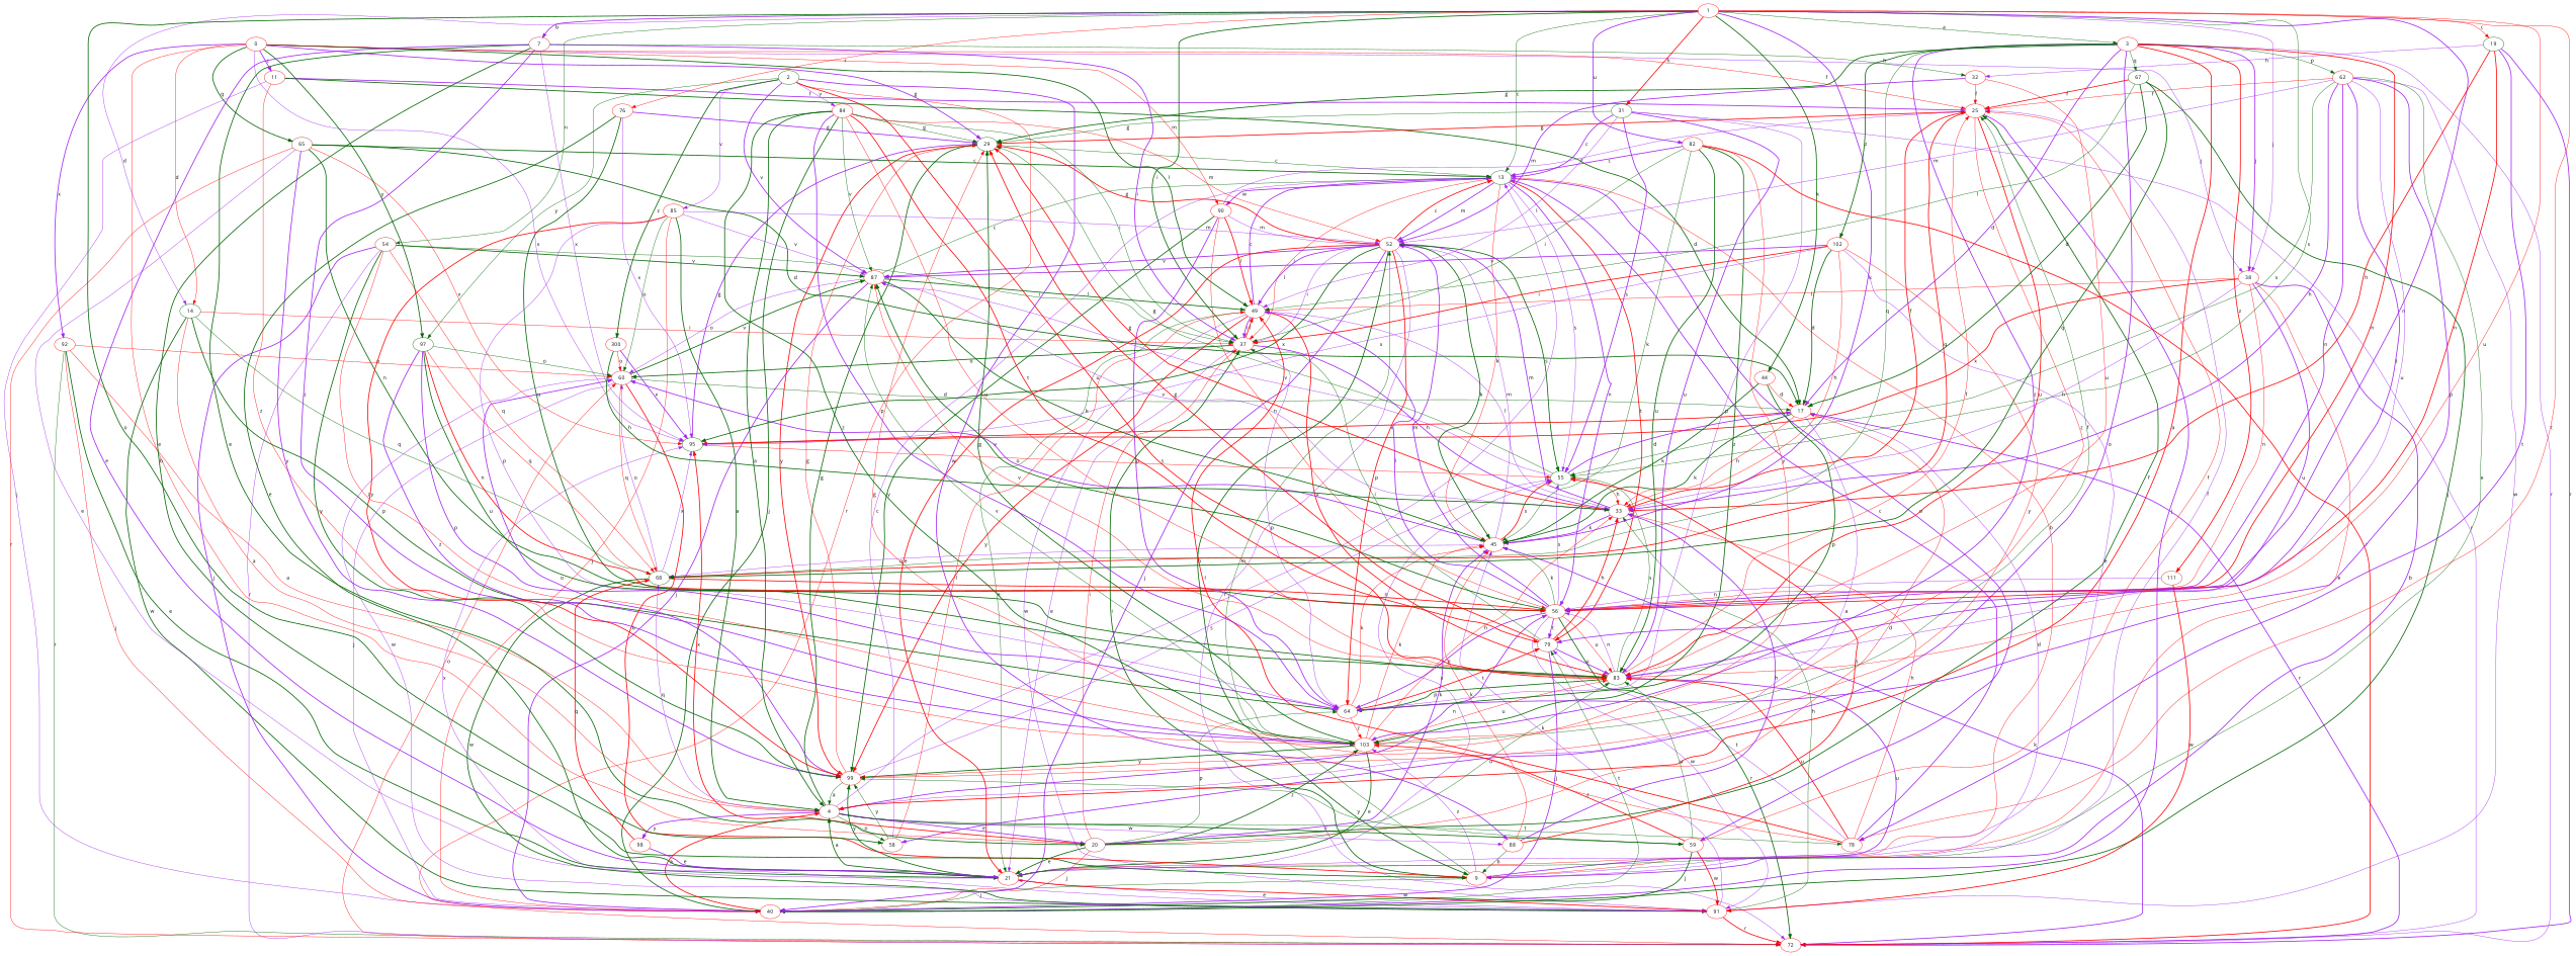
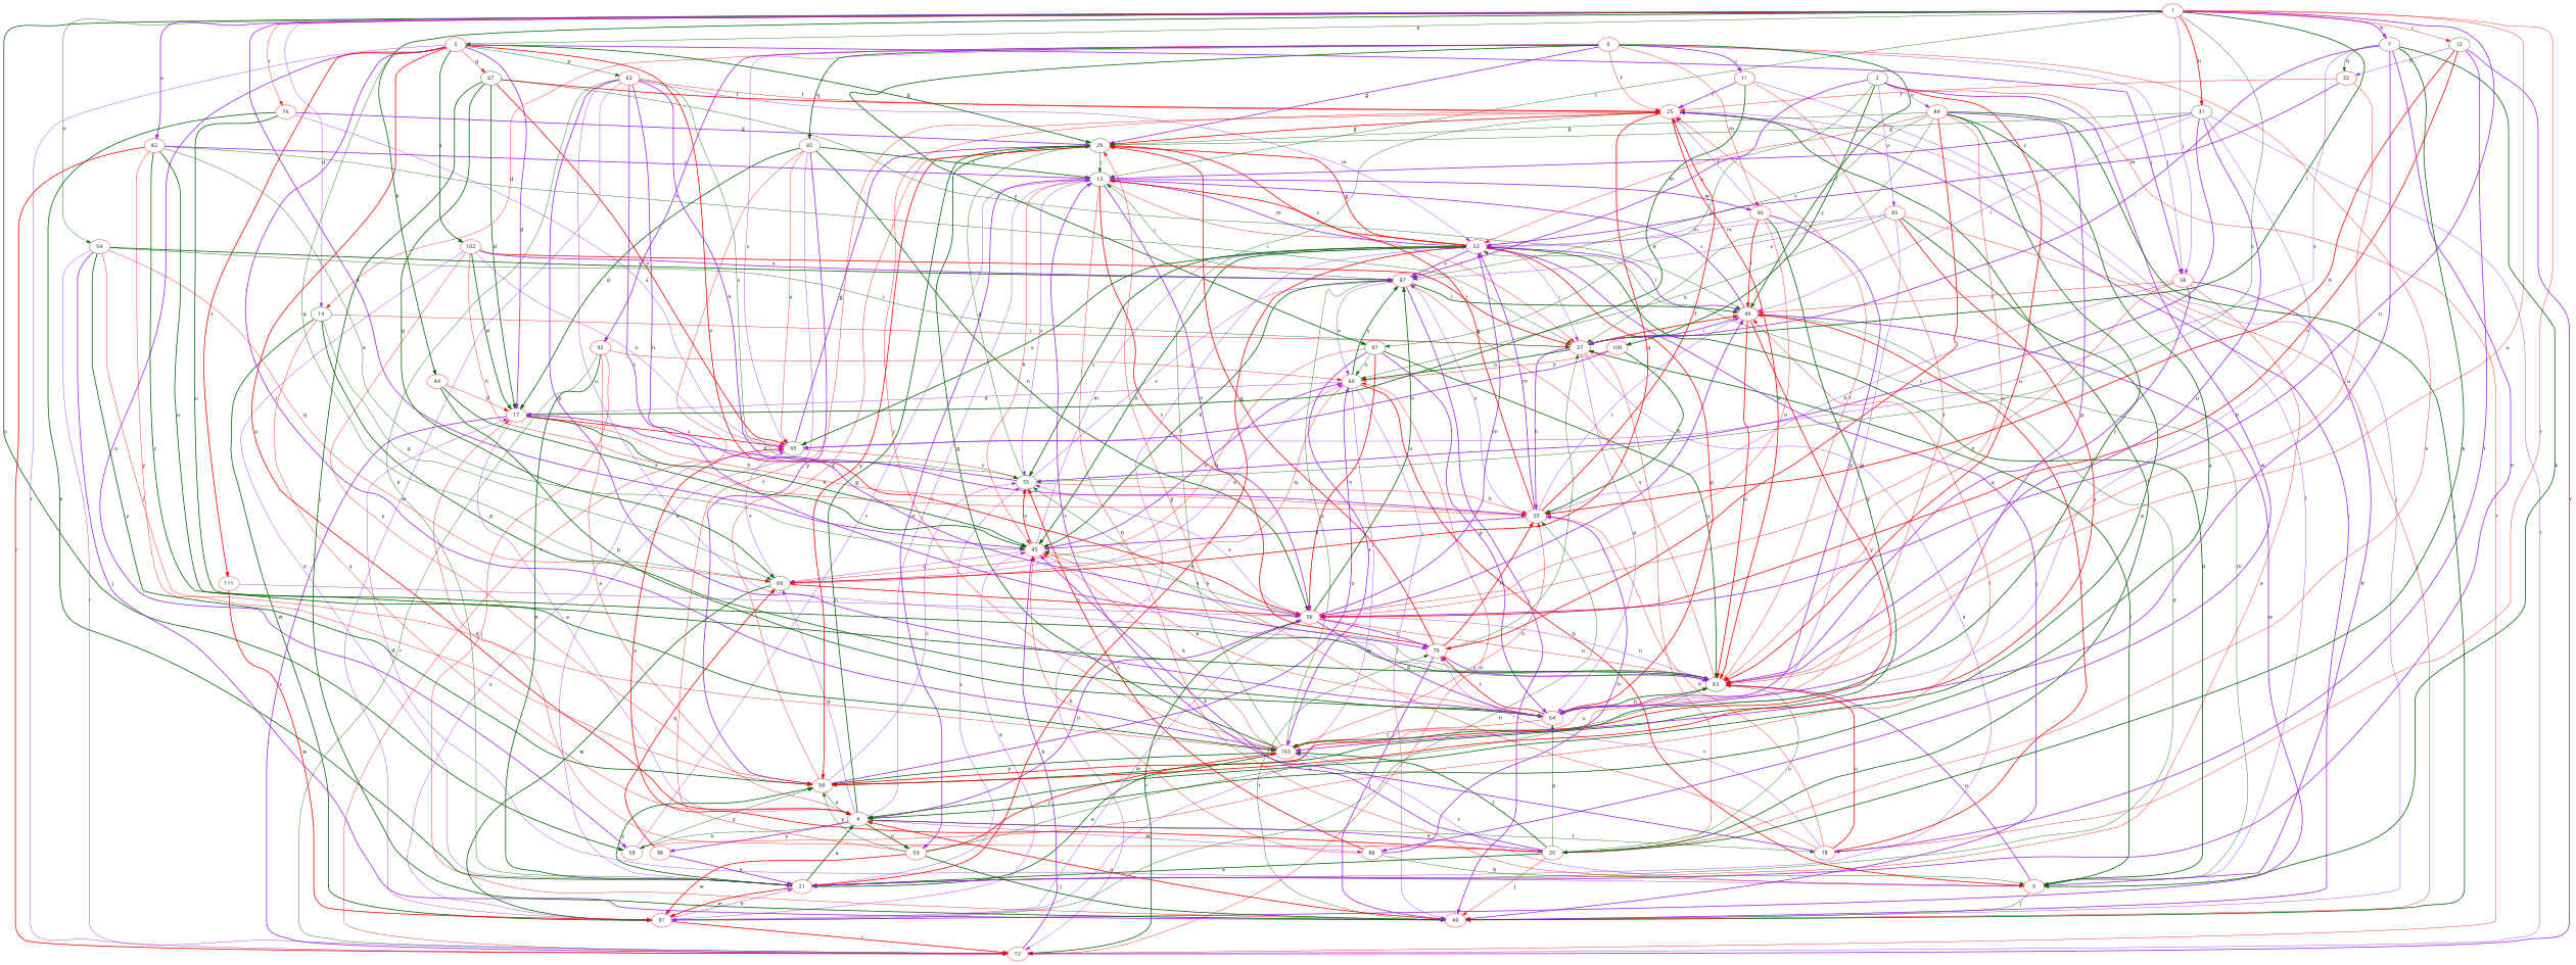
  strict digraph {
    fontname="Open Sans"
    node [color=red fontname="Open Sans"]
    edge [color=purple fontname="Open Sans" style=bold]
    0
    11
    14 [color=darkgreen]
    20 [color=brown]
    25
    29 [color=darkgreen]
    38
    49 [color=brown]
    65 [color=brown]
    92
    95 [color=darkgreen]
    97 [color=darkgreen]
    90
    17
    103
    40
    37
    4 [color=brown]
    68 [color=darkgreen]
    64
    91
    45
    83 [color=darkgreen]
    21
    13 [color=darkgreen]
    99
    56
    9
    33 [color=brown]
    52
    n31 [color=darkgreen label=55]
    72
    87
    60 [color=brown]
    1
    3
    7 [color=brown]
-   12 [color=darkgreen label=19]
+   12 [color=darkgreen]
    31 [color=darkgreen]
    44
    54 [color=brown]
    58 [color=brown]
    n43 [label=76]
    78
    82
    62
    67 [color=darkgreen]
    n48 [color=brown label=111]
    102
    32
    59
    79 [color=brown]
    2 [color=darkgreen]
    84
    85
    88
-   100 [label=300]
+   100
    98
    0 -> 11 [label=c]
    0 -> 14 [color=red label=d style=solid]
    0 -> 20 [color=red label=e style=solid]
    0 -> 25 [color=red label=f style=solid]
    0 -> 29 [label=g]
    0 -> 38 [label=j style=solid]
    0 -> 49 [color=darkgreen label=l]
    0 -> 65 [color=darkgreen label=q]
    0 -> 92 [label=x]
    0 -> 95 [label=x style=solid]
    0 -> 97 [color=darkgreen label=y]
    0 -> 90 [color=red label=m style=solid]
    11 -> 25 [label=f]
    11 -> 17 [color=darkgreen label=d]
    11 -> 103 [color=red label=z style=solid]
    11 -> 40 [label=j style=solid]
    14 -> 37 [color=red label=i style=solid]
    14 -> 4 [color=red label=a style=solid]
    14 -> 68 [color=darkgreen label=q style=solid]
    14 -> 64 [color=darkgreen label=p]
    14 -> 91 [color=darkgreen label=w]
    20 -> 25 [color=darkgreen label=f]
    20 -> 95 [color=red label=x]
    20 -> 17 [color=red label=d style=solid]
    20 -> 103 [color=darkgreen label=z]
    20 -> 40 [color=red label=j style=solid]
    20 -> 37 [color=red label=i style=solid]
    20 -> 64 [color=darkgreen label=p style=solid]
    20 -> 45 [label=k]
    20 -> 83 [color=darkgreen label=u style=solid]
    20 -> 21 [color=darkgreen label=e]
    25 -> 29 [color=red label=g]
    25 -> 103 [color=red label=z style=solid]
    25 -> 40 [label=j]
    25 -> 68 [color=red label=q]
    25 -> 83 [color=red label=u]
    29 -> 13 [color=darkgreen label=c style=solid]
    29 -> 99 [color=red label=y]
    38 -> 49 [color=red label=l style=solid]
-   38 -> 95 [color=red label=x]
+   67 -> 95 [color=red label=x]
    38 -> 83 [label=u]
    38 -> 21 [color=red label=e style=solid]
    38 -> 56 [color=red label=n style=solid]
    38 -> 9 [label=b]
    38 -> 33 [label=h style=solid]
    49 -> 37 [label=i]
-   49 -> 91 [label=w style=solid]
+   49 -> 91 [label=w]
    49 -> 83 [color=red label=u]
    49 -> 21 [color=darkgreen label=e style=solid]
    49 -> 13 [label=c]
    49 -> 99 [color=red label=y]
    65 -> 95 [color=red label=x style=solid]
    65 -> 17 [color=darkgreen label=d]
    65 -> 21 [label=e style=solid]
    65 -> 13 [color=darkgreen label=c]
    65 -> 99 [label=y]
    65 -> 56 [color=darkgreen label=n]
    65 -> 72 [color=red label=r style=solid]
    92 -> 40 [color=red label=j style=solid]
    92 -> 4 [color=red label=a style=solid]
    92 -> 21 [color=darkgreen label=e]
    92 -> 72 [color=darkgreen label=r style=solid]
    92 -> 60 [color=red label=o style=solid]
    95 -> 29 [label=g]
    95 -> n31 [color=red label=s style=solid]
    97 -> 103 [label=z]
    97 -> 68 [color=red label=q style=solid]
    97 -> 64 [label=p]
    97 -> 83 [color=darkgreen label=u]
    97 -> 56 [color=red label=n]
    97 -> 60 [color=darkgreen label=o style=solid]
    90 -> 25 [label=f style=solid]
    90 -> 49 [color=red label=l]
    90 -> 64 [label=p]
    90 -> 99 [color=darkgreen label=y]
    90 -> 56 [color=red label=n style=solid]
    90 -> 52 [label=m style=solid]
    17 -> 95 [color=red label=x]
    17 -> 4 [label=a style=solid]
    17 -> 45 [color=darkgreen label=k]
    17 -> 33 [color=red label=h style=solid]
    17 -> 72 [label=r]
    103 -> 25 [color=darkgreen label=f style=solid]
    103 -> 29 [color=darkgreen label=g]
    103 -> 45 [color=red label=k style=solid]
    103 -> 83 [color=red label=u style=solid]
    103 -> 21 [color=darkgreen label=e]
    103 -> 99 [color=darkgreen label=y]
    103 -> 33 [color=red label=h style=solid]
    103 -> 87 [color=darkgreen label=v style=solid]
    40 -> 4 [color=red label=a]
    40 -> 79 [color=darkgreen label=t style=solid]
    37 -> 49 [color=red label=l]
    37 -> 64 [label=p style=solid]
    37 -> 21 [label=e style=solid]
    37 -> 33 [label=h]
    37 -> 60 [color=darkgreen label=o]
    4 -> 20 [label=e]
    4 -> 29 [color=darkgreen label=g]
    4 -> 68 [label=q style=solid]
    4 -> 13 [label=c style=solid]
    4 -> 56 [label=n]
    4 -> 58 [color=darkgreen label=o style=solid]
    4 -> 78 [color=darkgreen label=t style=solid]
    4 -> 59 [color=darkgreen label=o]
    4 -> 88 [label=w style=solid]
    4 -> 98 [label=y]
    68 -> 95 [label=x style=solid]
    68 -> 91 [color=darkgreen label=w]
    68 -> 56 [color=red label=n]
    68 -> 60 [label=o style=solid]
    64 -> 103 [color=red label=z style=solid]
    64 -> 45 [color=red label=k style=solid]
    64 -> 79 [color=red label=t]
    91 -> 95 [label=x style=solid]
    91 -> 45 [label=k style=solid]
    91 -> 21 [label=e style=solid]
    91 -> 33 [color=darkgreen label=h style=solid]
    91 -> 72 [color=red label=r]
    45 -> 68 [label=q style=solid]
    45 -> 52 [label=m style=solid]
    45 -> n31 [color=red label=s]
    45 -> 60 [label=o]
    83 -> 25 [color=red label=f style=solid]
    83 -> 64 [color=darkgreen label=p]
    83 -> 56 [label=n style=solid]
    83 -> n31 [color=darkgreen label=s style=solid]
    83 -> 87 [color=red label=v style=solid]
    21 -> 4 [color=darkgreen label=a]
    21 -> 91 [color=red label=w]
    21 -> 99 [color=darkgreen label=y]
    21 -> n31 [label=s style=solid]
    13 -> 90 [label=w]
    13 -> 37 [color=red label=i style=solid]
    13 -> 45 [color=red label=k style=solid]
    13 -> 56 [label=n]
    13 -> 9 [color=red label=b style=solid]
    13 -> 52 [label=m]
    13 -> n31 [label=s style=solid]
    13 -> 59 [label=o]
    13 -> 79 [color=red label=t]
    99 -> 29 [color=red label=g style=solid]
    99 -> 4 [color=darkgreen label=a style=solid]
    99 -> n31 [label=s style=solid]
    99 -> 60 [label=o]
    56 -> 49 [label=l]
    56 -> 64 [label=p]
    56 -> 91 [label=w style=solid]
    56 -> 45 [color=darkgreen label=k style=solid]
    56 -> 83 [color=red label=u style=solid]
    56 -> 52 [label=m]
    56 -> n31 [label=s style=solid]
    56 -> 72 [color=darkgreen label=r]
    56 -> 87 [color=darkgreen label=v]
    56 -> 79 [label=t]
    9 -> 25 [label=f style=solid]
    9 -> 17 [label=d style=solid]
    9 -> 103 [label=z style=solid]
    9 -> 40 [color=darkgreen label=j style=solid]
    9 -> 37 [color=darkgreen label=i]
    9 -> 83 [label=u]
    9 -> 52 [color=darkgreen label=m style=solid]
    33 -> 25 [color=red label=f]
    33 -> 29 [color=red label=g]
    33 -> 49 [label=l style=solid]
    33 -> 45 [label=k]
    33 -> 52 [label=m]
    33 -> 87 [label=v style=solid]
    52 -> 29 [color=red label=g]
    52 -> 49 [label=l]
    52 -> 95 [color=darkgreen label=x]
    52 -> 40 [label=j]
    52 -> 37 [label=i style=solid]
    52 -> 64 [color=red label=p]
    52 -> 45 [color=darkgreen label=k]
    52 -> 21 [color=red label=e]
    52 -> 13 [color=red label=c]
    52 -> 9 [color=darkgreen label=b]
    52 -> n31 [color=darkgreen label=s]
    52 -> 72 [label=r style=solid]
    52 -> 87 [label=v]
    n31 -> 29 [color=darkgreen label=g style=solid]
    n31 -> 17 [label=d]
    n31 -> 33 [color=red label=h style=solid]
    n31 -> 87 [label=v style=solid]
    72 -> 45 [label=k]
    72 -> 60 [color=red label=o style=solid]
    87 -> 49 [color=darkgreen label=l]
    87 -> 40 [label=j]
    87 -> 45 [color=darkgreen label=k]
    87 -> 13 [color=darkgreen label=c style=solid]
    87 -> 60 [label=o style=solid]
-   60 -> 17 [color=darkgreen label=d style=solid]
+   60 -> 17 [label=d style=solid]
    60 -> 40 [label=j style=solid]
    60 -> 68 [color=red label=q style=solid]
    60 -> 91 [label=w style=solid]
    60 -> 9 [color=red label=b]
    60 -> 87 [color=darkgreen label=v]
    1 -> 14 [label=d style=solid]
    1 -> 38 [label=j style=solid]
    1 -> 37 [color=darkgreen label=i]
    1 -> 45 [label=k]
    1 -> 83 [color=red label=u style=solid]
    1 -> 13 [color=darkgreen label=c style=solid]
    1 -> 56 [label=n]
    1 -> n31 [color=darkgreen label=s style=solid]
    1 -> 3 [color=darkgreen label=a style=solid]
    1 -> 7 [label=b]
    1 -> 12 [color=red label=c style=solid]
    1 -> 31 [color=red label=h]
    1 -> 44 [color=darkgreen label=k]
    1 -> 54 [color=darkgreen label=n style=solid]
    1 -> 58 [color=darkgreen label=o]
    1 -> n43 [color=red label=r style=solid]
    1 -> 78 [color=red label=t style=solid]
    1 -> 82 [label=u]
    3 -> 29 [color=darkgreen label=g]
    3 -> 38 [label=j]
    3 -> 17 [label=d]
    3 -> 103 [label=z]
    3 -> 4 [color=red label=a]
    3 -> 68 [color=darkgreen label=q style=solid]
    3 -> 56 [color=red label=n]
    3 -> 72 [label=r style=solid]
    3 -> 58 [label=o]
    3 -> 62 [color=darkgreen label=p style=solid]
-   3 -> 67 [color=darkgreen label=q style=solid]
+   3 -> 67 [color=red label=q style=solid]
    3 -> n48 [color=red label=z]
    3 -> 102 [color=darkgreen label=z]
    7 -> 20 [color=darkgreen label=e]
    7 -> 95 [label=x style=solid]
    7 -> 103 [label=z]
    7 -> 37 [label=i]
    7 -> 21 [label=e]
    7 -> 9 [color=darkgreen label=b]
    7 -> 32 [color=darkgreen label=h style=solid]
    12 -> 56 [color=red label=n]
    12 -> 33 [color=red label=h]
    12 -> 72 [label=r]
    12 -> 78 [label=t]
    12 -> 32 [label=h style=solid]
    31 -> 29 [color=darkgreen label=g style=solid]
    31 -> 49 [label=l style=solid]
    31 -> 64 [label=p style=solid]
    31 -> 83 [label=u]
    31 -> 13 [label=c]
    31 -> n31 [label=s]
    31 -> 72 [label=r style=solid]
    44 -> 17 [color=red label=d style=solid]
    44 -> 64 [color=darkgreen label=p]
    44 -> 45 [color=darkgreen label=k]
    54 -> 103 [color=red label=z style=solid]
    54 -> 40 [label=j]
    54 -> 37 [color=darkgreen label=i style=solid]
    54 -> 68 [color=red label=q style=solid]
    54 -> 99 [color=darkgreen label=y]
    54 -> 72 [label=r style=solid]
    54 -> 87 [color=darkgreen label=v]
    58 -> 49 [color=red label=l style=solid]
    58 -> 13 [label=c style=solid]
    58 -> 99 [color=darkgreen label=y style=solid]
    n43 -> 29 [label=g]
    n43 -> 95 [label=x style=solid]
    n43 -> 83 [color=darkgreen label=u]
    n43 -> 21 [color=darkgreen label=e]
    78 -> 29 [color=red label=g style=solid]
    78 -> 49 [color=red label=l]
    78 -> 83 [color=red label=u]
    78 -> 13 [label=c]
    78 -> 33 [color=red label=h style=solid]
    78 -> 79 [label=t style=solid]
    82 -> 103 [color=darkgreen label=z]
    82 -> 37 [color=darkgreen label=i style=solid]
    82 -> 45 [color=darkgreen label=k style=solid]
    82 -> 83 [color=darkgreen label=u]
    82 -> 13 [label=c]
    82 -> 99 [color=red label=y style=solid]
    82 -> 72 [color=red label=r]
    62 -> 25 [color=red label=f style=solid]
    62 -> 64 [label=p]
    62 -> 91 [label=w style=solid]
    62 -> 83 [label=u style=solid]
    62 -> 21 [color=darkgreen label=e style=solid]
    62 -> 56 [label=n]
    62 -> 33 [label=h]
    62 -> 52 [label=m style=solid]
    62 -> n31 [color=darkgreen label=s style=solid]
    62 -> 79 [label=t]
    67 -> 25 [color=red label=f]
    67 -> 49 [color=darkgreen label=l style=solid]
    67 -> 17 [color=darkgreen label=d]
    67 -> 40 [color=darkgreen label=j]
    67 -> 68 [color=darkgreen label=q]
    n48 -> 91 [color=red label=w]
    n48 -> 56 [label=n style=solid]
    102 -> 95 [label=x style=solid]
    102 -> 17 [color=darkgreen label=d]
    102 -> 37 [color=red label=i]
    102 -> 21 [label=e style=solid]
    102 -> 99 [color=red label=y style=solid]
    102 -> 33 [color=red label=h style=solid]
    102 -> 87 [label=v]
    32 -> 25 [color=red label=f style=solid]
    32 -> 83 [color=red label=u style=solid]
    32 -> 52 [label=m]
    59 -> 25 [color=red label=f style=solid]
    59 -> 103 [color=red label=z]
    59 -> 40 [color=darkgreen label=j]
    59 -> 91 [color=red label=w]
    59 -> 83 [color=darkgreen label=u style=solid]
    59 -> 99 [color=darkgreen label=y style=solid]
    79 -> 29 [color=red label=g]
    79 -> 40 [label=j]
    79 -> 37 [color=darkgreen label=i style=solid]
    79 -> 83 [label=u]
    79 -> 33 [color=red label=h]
    2 -> 97 [color=darkgreen label=y style=solid]
    2 -> 83 [color=red label=u]
    2 -> 72 [color=red label=r style=solid]
    2 -> 87 [label=v]
    2 -> 84 [label=v style=solid]
    2 -> 85 [label=v style=solid]
    2 -> 88 [label=w]
    2 -> 100 [color=darkgreen label=z]
    84 -> 29 [color=darkgreen label=g style=solid]
    84 -> 103 [color=darkgreen label=z]
    84 -> 40 [color=darkgreen label=j]
    84 -> 37 [color=darkgreen label=i style=solid]
    84 -> 4 [color=darkgreen label=a]
    84 -> 64 [label=p]
    84 -> 83 [color=red label=u style=solid]
    84 -> 52 [color=red label=m style=solid]
    84 -> 87 [color=darkgreen label=v style=solid]
    84 -> 79 [color=red label=t]
    85 -> 40 [color=red label=j style=solid]
    85 -> 4 [color=darkgreen label=a]
    85 -> 64 [label=p style=solid]
    85 -> 99 [color=red label=y]
    85 -> 52 [label=m style=solid]
    85 -> 87 [label=v style=solid]
    85 -> 60 [color=darkgreen label=o style=solid]
    88 -> 45 [color=red label=k style=solid]
    88 -> 9 [color=darkgreen label=b style=solid]
    88 -> 33 [label=h]
    88 -> n31 [color=red label=s]
    100 -> 95 [label=x]
    100 -> 33 [color=darkgreen label=h]
    100 -> 60 [color=red label=o style=solid]
    98 -> 68 [color=red label=q]
    98 -> 21 [label=e]
  }
